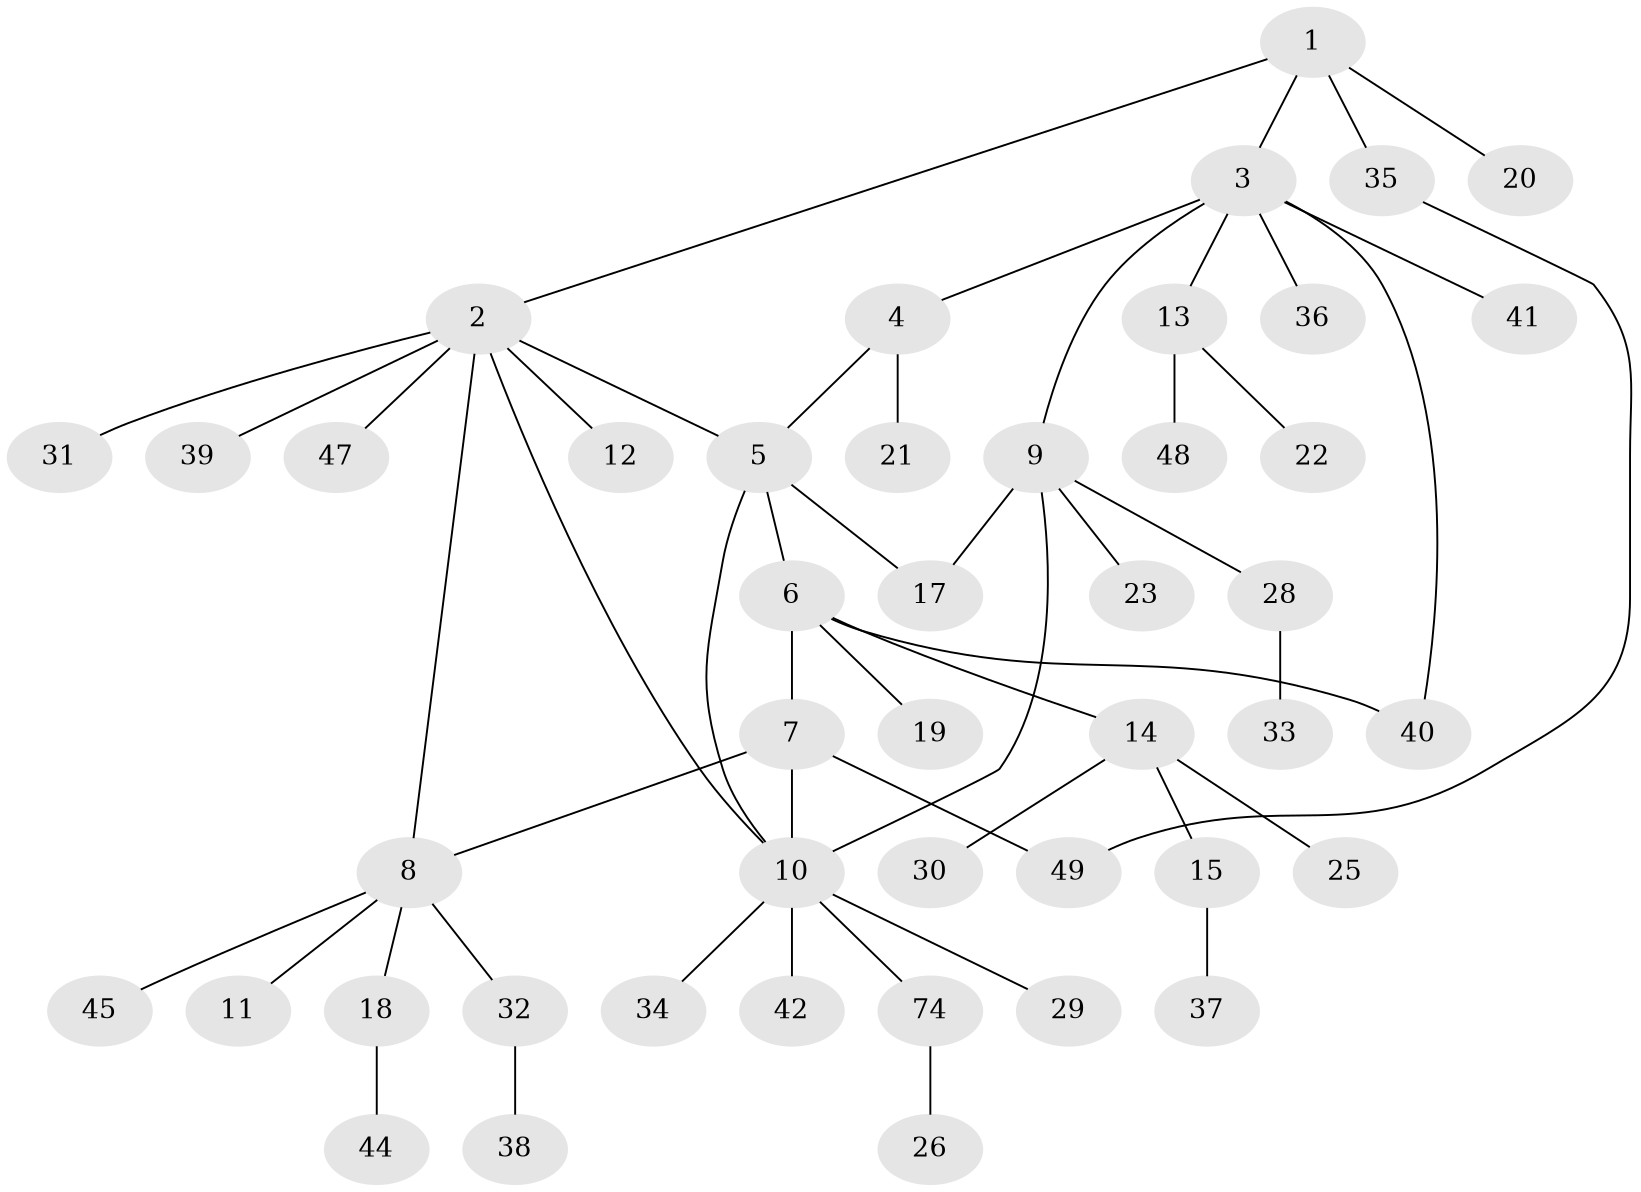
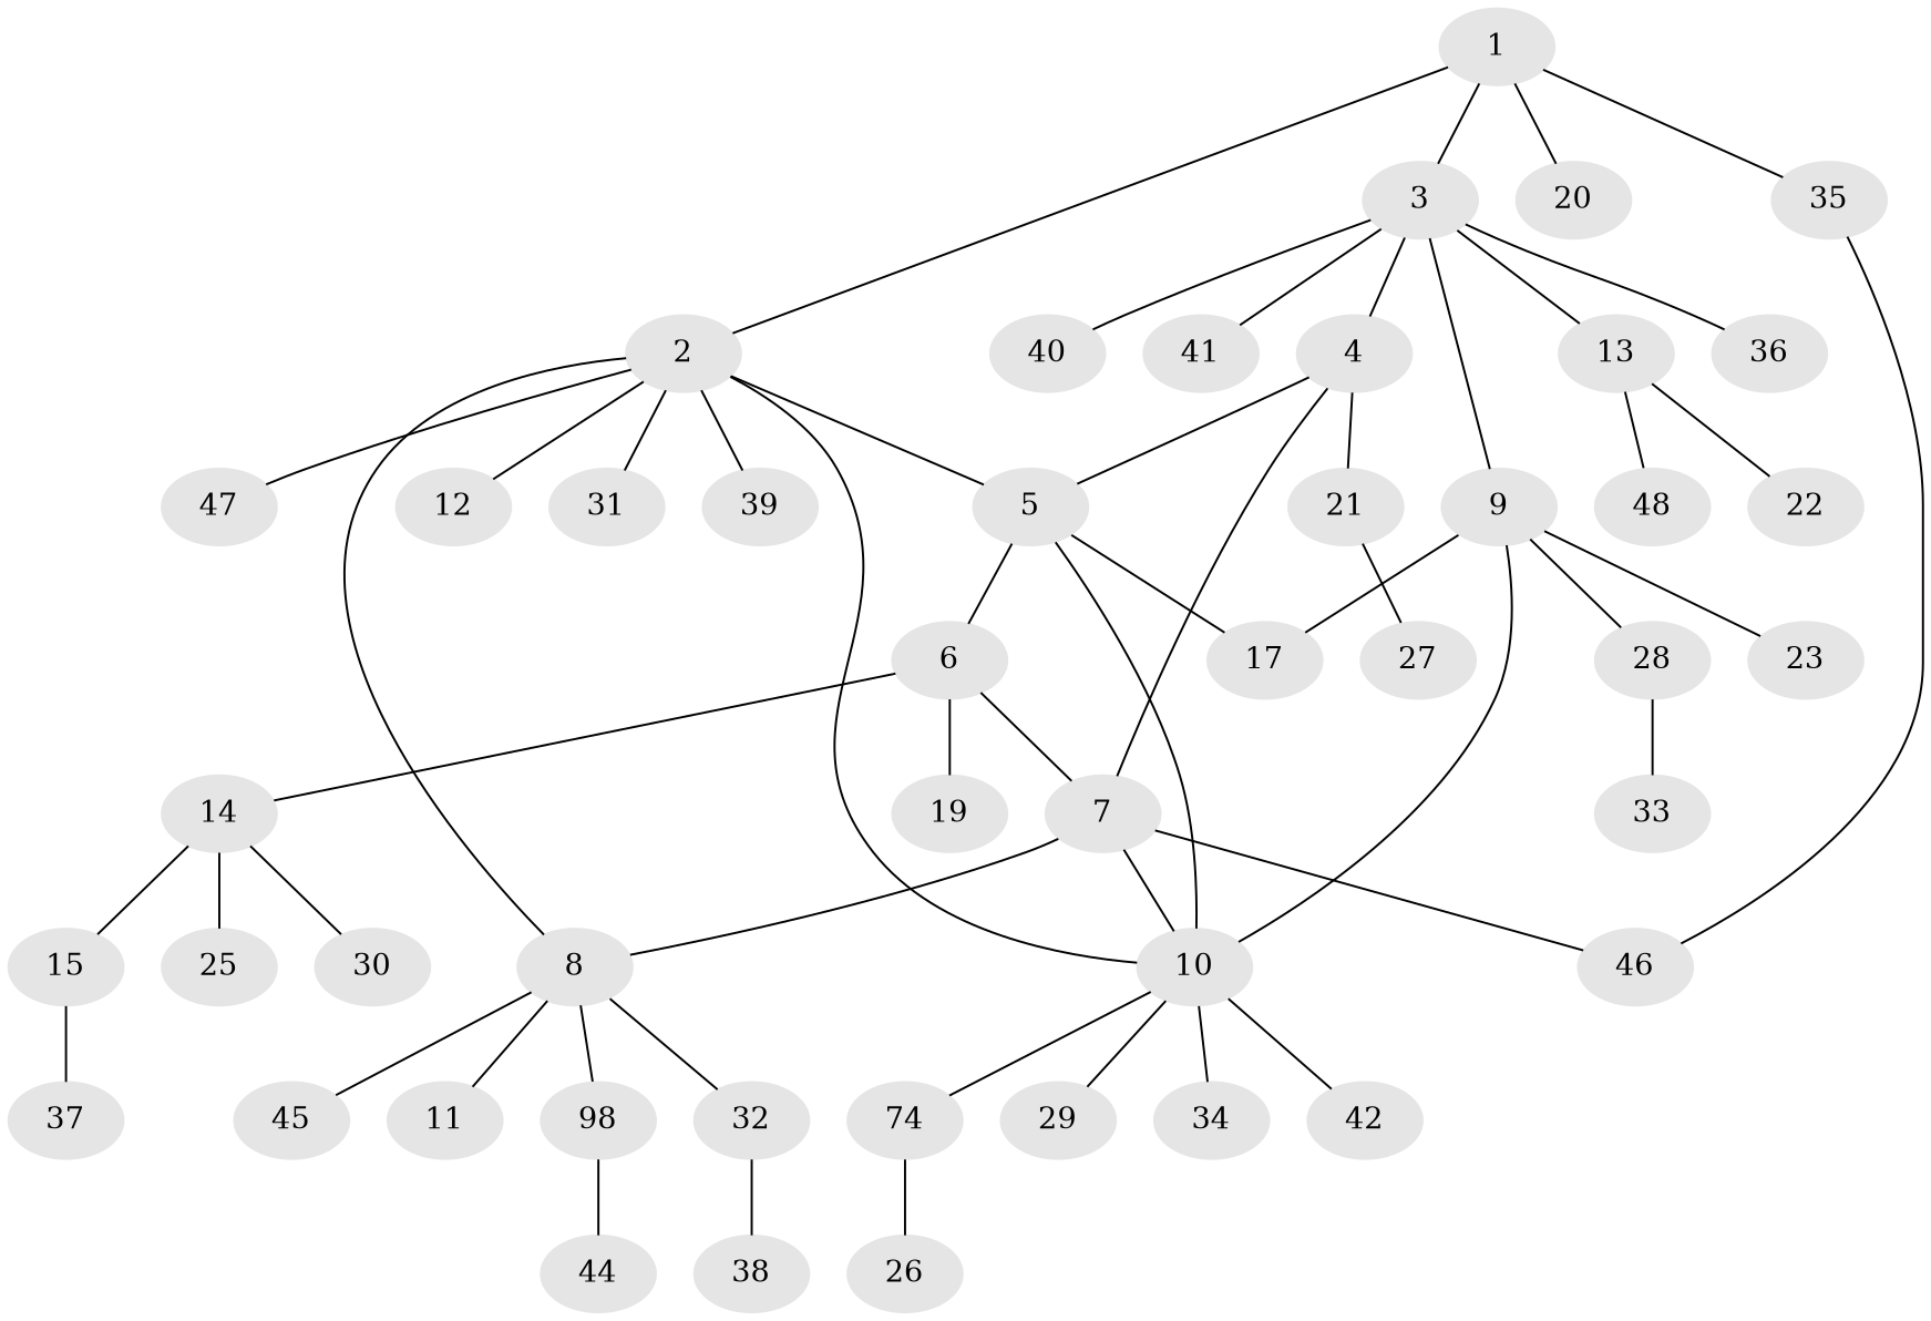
  graph {
    node [color=gray90 style=filled]
    1
    2
    3
    20
    35
    5
    8
    10
    12
    31
    39
    47
    4
    9
    13
    36
    40
    41
-   46 [label=49]
+   46
    6
    17
    11
-   18
+   18 [label=98]
    32
    45
    n26 [label=74]
    29
    34
    42
    7
    21
    23
    28
    22
    n35 [label=48]
+   27
    14
    19
    15
    25
    30
    44
    38
    33
    26
    37
    1 -- 2
    1 -- 3
    1 -- 20
    1 -- 35
    2 -- 5
    2 -- 8
    2 -- 10
    2 -- 12
    2 -- 31
    2 -- 39
    2 -- 47
    3 -- 4
    3 -- 9
    3 -- 13
    3 -- 36
    3 -- 40
    3 -- 41
    35 -- 46
    5 -- 10
    5 -- 6
    5 -- 17
    8 -- 11
    8 -- 18
    8 -- 32
    8 -- 45
    10 -- n26
    10 -- 29
    10 -- 34
    10 -- 42
    4 -- 5
+   4 -- 7
    4 -- 21
    9 -- 10
    9 -- 17
    9 -- 23
    9 -- 28
    13 -- 22
    13 -- n35
-   6 -- 40
    6 -- 7
    6 -- 14
    6 -- 19
    18 -- 44
    32 -- 38
    n26 -- 26
    7 -- 8
    7 -- 10
    7 -- 46
+   21 -- 27
    28 -- 33
    14 -- 15
    14 -- 25
    14 -- 30
    15 -- 37
  }
